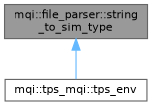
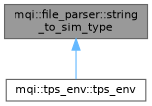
  digraph {
    rankdir=TB
    node [fontname=Helvetica fontsize=10 shape=box style=filled]
    n1 [color=gray40 fillcolor=grey60 fontcolor=black height=0.2 label="mqi::file_parser::string\l_to_sim_type" width=0.4]
-   n2 [color=grey40 fillcolor=white height=0.2 label="mqi::tps_mqi::tps_env" width=0.4]
+   n2 [color=grey40 fillcolor=white height=0.2 label="mqi::tps_env::tps_env" width=0.4]
    n1 -> n2 [color=steelblue1 dir=back fontname=Helvetica fontsize=10 labelfontname=Helvetica labelfontsize=10 style=solid]
  }
